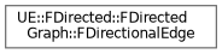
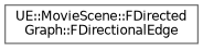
  digraph {
    rankdir=LR
-   n1 [color=grey40 fillcolor=white fontname=Helvetica fontsize=10 height=0.2 label="UE::FDirected::FDirected\lGraph::FDirectionalEdge" shape=box style=filled width=0.4]
+   n1 [color=grey40 fillcolor=white fontname=Helvetica fontsize=10 height=0.2 label="UE::MovieScene::FDirected\lGraph::FDirectionalEdge" shape=box style=filled width=0.4]
  }
